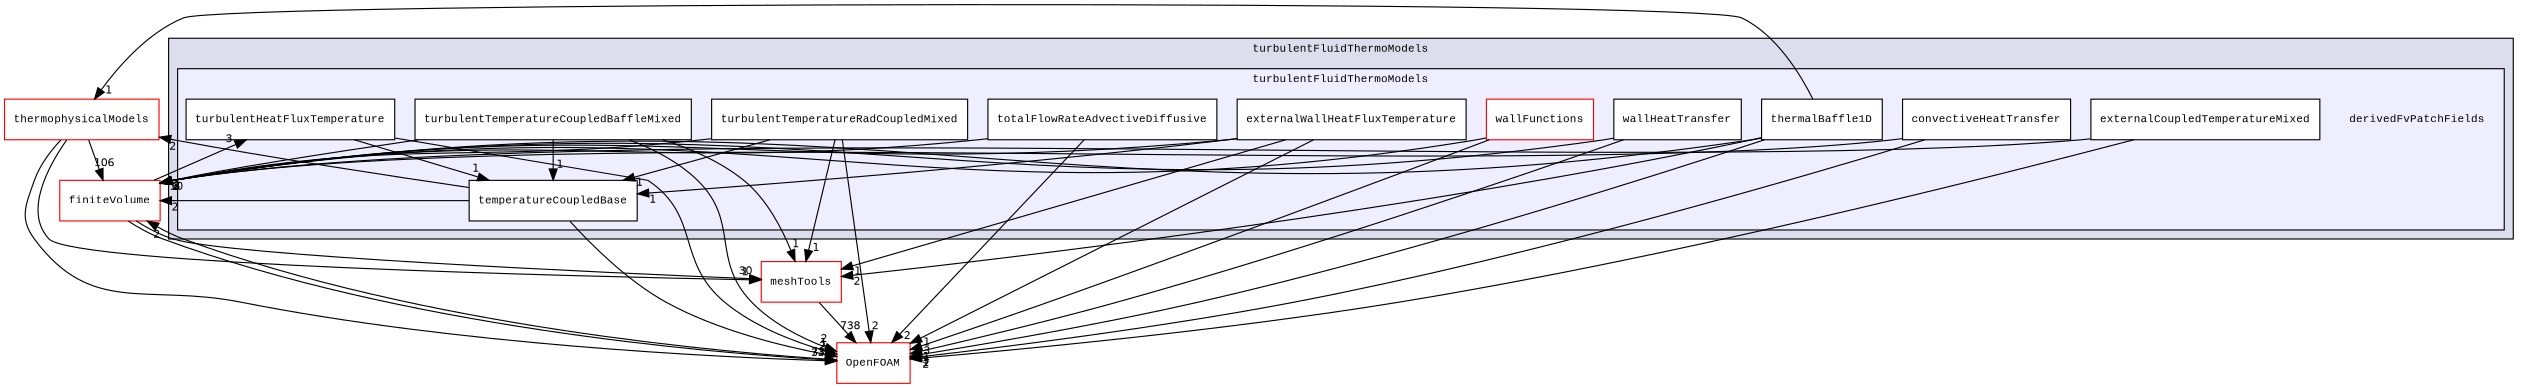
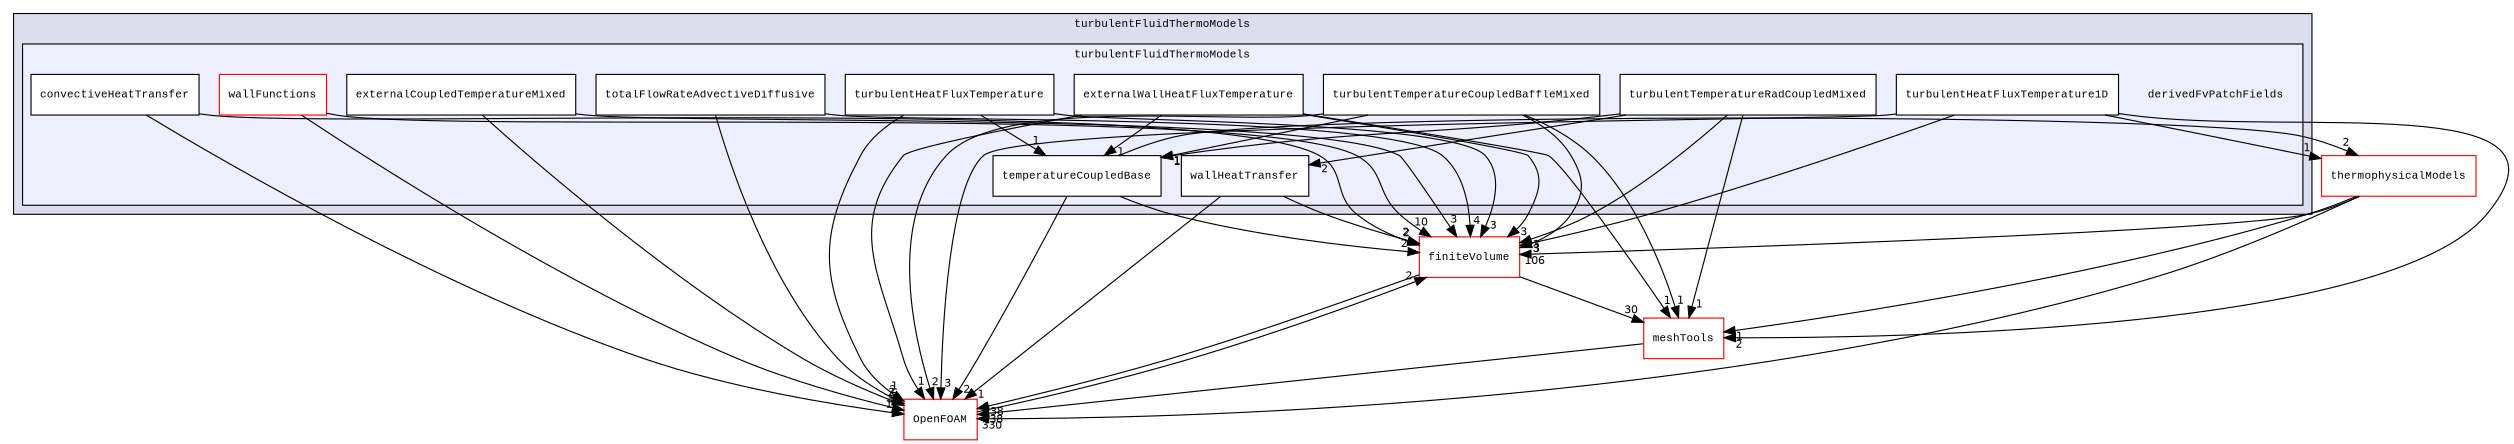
  digraph {
    compound=true
    fontname="Liberation Mono"
    node [fontname="Liberation Mono" fontsize=10 shape=box color=black fillcolor=white style=filled]
    edge [headlabel=1 labeldistance=1.5 labelfontname=Helvetica labelfontsize=10 fontname="Liberation Mono"]
    n1 [label=derivedFvPatchFields shape=plaintext color="" fillcolor="" style=""]
    n2 [label=convectiveHeatTransfer]
    n3 [label=externalCoupledTemperatureMixed]
    n4 [label=externalWallHeatFluxTemperature]
    n5 [label=temperatureCoupledBase]
-   n6 [label=thermalBaffle1D]
+   n6 [label=turbulentHeatFluxTemperature1D]
    n7 [label=totalFlowRateAdvectiveDiffusive]
    n8 [label=turbulentHeatFluxTemperature]
    n9 [label=turbulentTemperatureCoupledBaffleMixed]
    n10 [label=turbulentTemperatureRadCoupledMixed]
    n11 [color=red label=wallFunctions]
    n12 [label=wallHeatTransfer]
    n13 [color=red label=finiteVolume fillcolor="" style=""]
    n14 [color=red label=OpenFOAM fillcolor="" style=""]
    n15 [color=red label=meshTools fillcolor="" style=""]
    n16 [color=red label=thermophysicalModels fillcolor="" style=""]
    subgraph cluster_1 {
      bgcolor="#ddddee"
      fontsize=10
      label=turbulentFluidThermoModels
      pencolor=black
      subgraph cluster_2 {
        bgcolor="#eeeeff"
        fontsize=10
        pencolor=black
        n1
        n2
        n3
        n4
        n5
        n6
        n7
        n8
        n9
        n10
        n11
        n12
      }
    }
    n2 -> n13 [headlabel=2]
    n2 -> n14
    n3 -> n13 [headlabel=3]
    n3 -> n14 [headlabel=2]
    n4 -> n5
    n4 -> n13 [headlabel=3]
    n4 -> n14
    n4 -> n15
    n5 -> n13 [headlabel=2]
    n5 -> n14 [headlabel=2]
    n5 -> n16 [headlabel=2]
    n6 -> n13 [headlabel=3]
    n6 -> n14 [headlabel=3]
    n6 -> n15 [headlabel=2]
    n6 -> n16
    n7 -> n13 [headlabel=4]
    n7 -> n14 [headlabel=2]
    n8 -> n5
-   n13 -> n8 [headlabel=3]
+   n8 -> n13 [headlabel=3]
    n8 -> n14
    n9 -> n5
    n9 -> n13 [headlabel=3]
    n9 -> n14 [headlabel=2]
    n9 -> n15
    n10 -> n5
    n10 -> n13 [headlabel=3]
-   n10 -> n14 [headlabel=2]
+   n10 -> n12 [headlabel=2]
    n10 -> n15
    n11 -> n13 [headlabel=10]
    n11 -> n14 [headlabel=3]
    n12 -> n13 [headlabel=2]
    n12 -> n14
    n13 -> n14 [headlabel=738]
    n13 -> n15 [headlabel=30]
    n14 -> n13 [headlabel=2]
    n15 -> n14 [headlabel=738]
    n16 -> n13 [headlabel=106]
    n16 -> n14 [headlabel=330]
    n16 -> n15
  }
